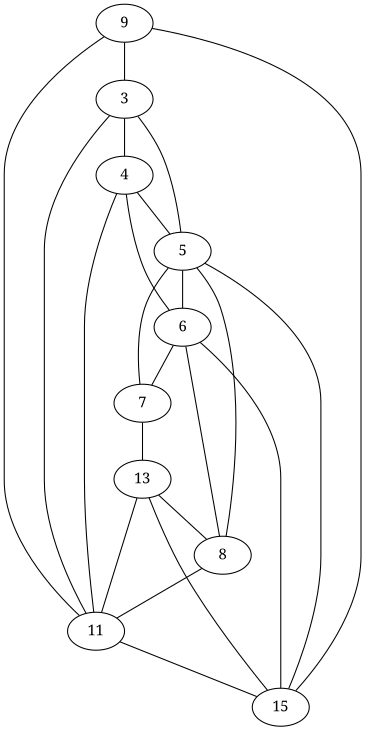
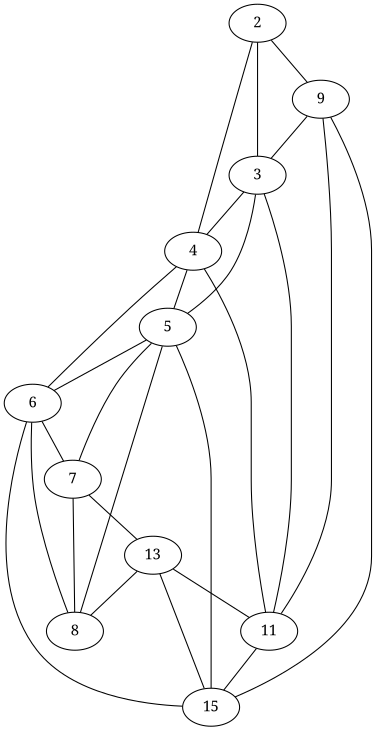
  graph {
    fontname="Noto Serif"
    node [aaLength=6 fontname="Noto Serif" type=0]
    edge [distance0=2.0 fontname="Noto Serif" frequency=1 type0=1]
+   2 [aaLength=17 sequence=THDELVALIEREAAELG]
    3 [aaLength=16 sequence=SEAQLLDWIHQAADAA]
    4 [aaLength=7 sequence=AGGLTHT]
    9 [sequence=KAVVRQ type=1]
    5 [aaLength=10 sequence=SVALRDACAE]
    11 [aaLength=4 sequence=VILN type=1]
    6 [aaLength=5 sequence=NVHAR]
    n8 [aaLength=5 label=15 sequence=LIEVH type=1]
    7 [sequence=EEFRRH]
    13 [aaLength=4 sequence=GVIV type=1]
    8 [aaLength=14 sequence=IQGYLLALRYLAEH]
+   2 -- 3 [distance0=31.63716 type0=2]
+   2 -- 4 [distance0=52.91094 type0=3]
+   2 -- 9 [distance0=1.0 type0=4]
    3 -- 4 [distance0=26.48386]
    3 -- 5 [distance0=31.0552 type0=2]
    3 -- 11 [type0=4]
    4 -- 5 [distance0=8.772867 distance1=0.0 frequency=2 type1=5]
    4 -- 6 [distance0=31.44921 type0=3]
    9 -- 3 [type0=4]
    9 -- 11 [distance0=26.0]
    9 -- n8 [distance0=51.0 type0=3]
    5 -- 6 [distance0=28.69701 type0=2]
    5 -- n8 [distance0=4.0 type0=4]
    11 -- 4 [distance0=0.0 type0=5]
    11 -- n8 [distance0=25.0]
    6 -- 7 [distance0=9.914558 distance1=0.0 frequency=2 type1=5]
    n8 -- 6 [type0=4]
    7 -- 5 [distance0=30.53804 type0=2]
    7 -- 13 [distance0=8.0 type0=4]
    13 -- 11 [distance0=51.0 type0=2]
    13 -- n8 [distance0=26.0]
    13 -- 8 [distance0=65.09668 distance1=3.0 frequency=2 type0=3 type1=4]
    8 -- 5 [distance0=50.6646 type0=3]
    8 -- 6 [distance0=31.96707 type0=2]
-   8 -- 11 [distance0=31.36837]
+   8 -- 7 [distance0=31.36837]
  }
